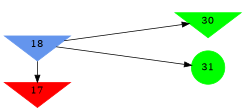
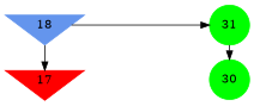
  digraph {
    rankdir=LR
    ranksep=2.0
    node [color=green shape=invtriangle style=filled]
    n1 [color=cornflowerblue label=18]
    17 [color=red]
-   30
+   30 [shape=circle]
    31 [shape=circle]
    subgraph sub_1 {
      rank=same
      n1
      17
    }
    subgraph sub_2 {
      rank=same
    }
    subgraph sub_3 {
      rank=same
      30
      31
    }
    n1 -> 17
-   n1 -> 30
+   31 -> 30
    n1 -> 31
  }
